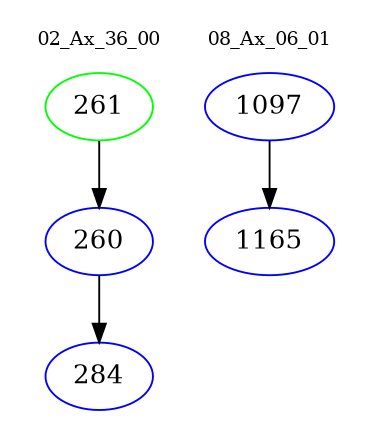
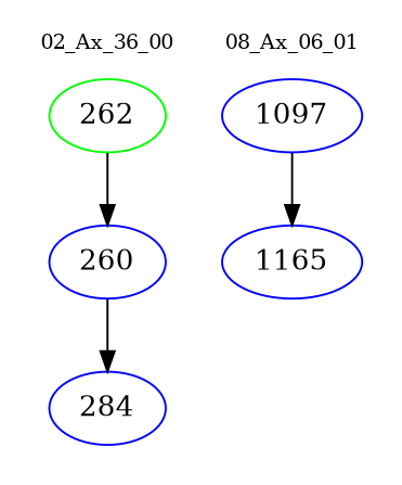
  digraph {
    node [color=blue]
    edge [color=black]
-   n1 [color=green label=261]
+   n1 [color=green label=262]
    n2 [label=260]
    n3 [label=284]
    n4 [label=1097]
    n5 [label=1165]
    subgraph cluster_1 {
      color=white
      fontsize=10
      label="02_Ax_36_00"
      n1
      n2
      n3
    }
    subgraph cluster_2 {
      color=white
      fontsize=10
      label="08_Ax_06_01"
      n4
      n5
    }
    n1 -> n2
    n2 -> n3
    n4 -> n5
  }
